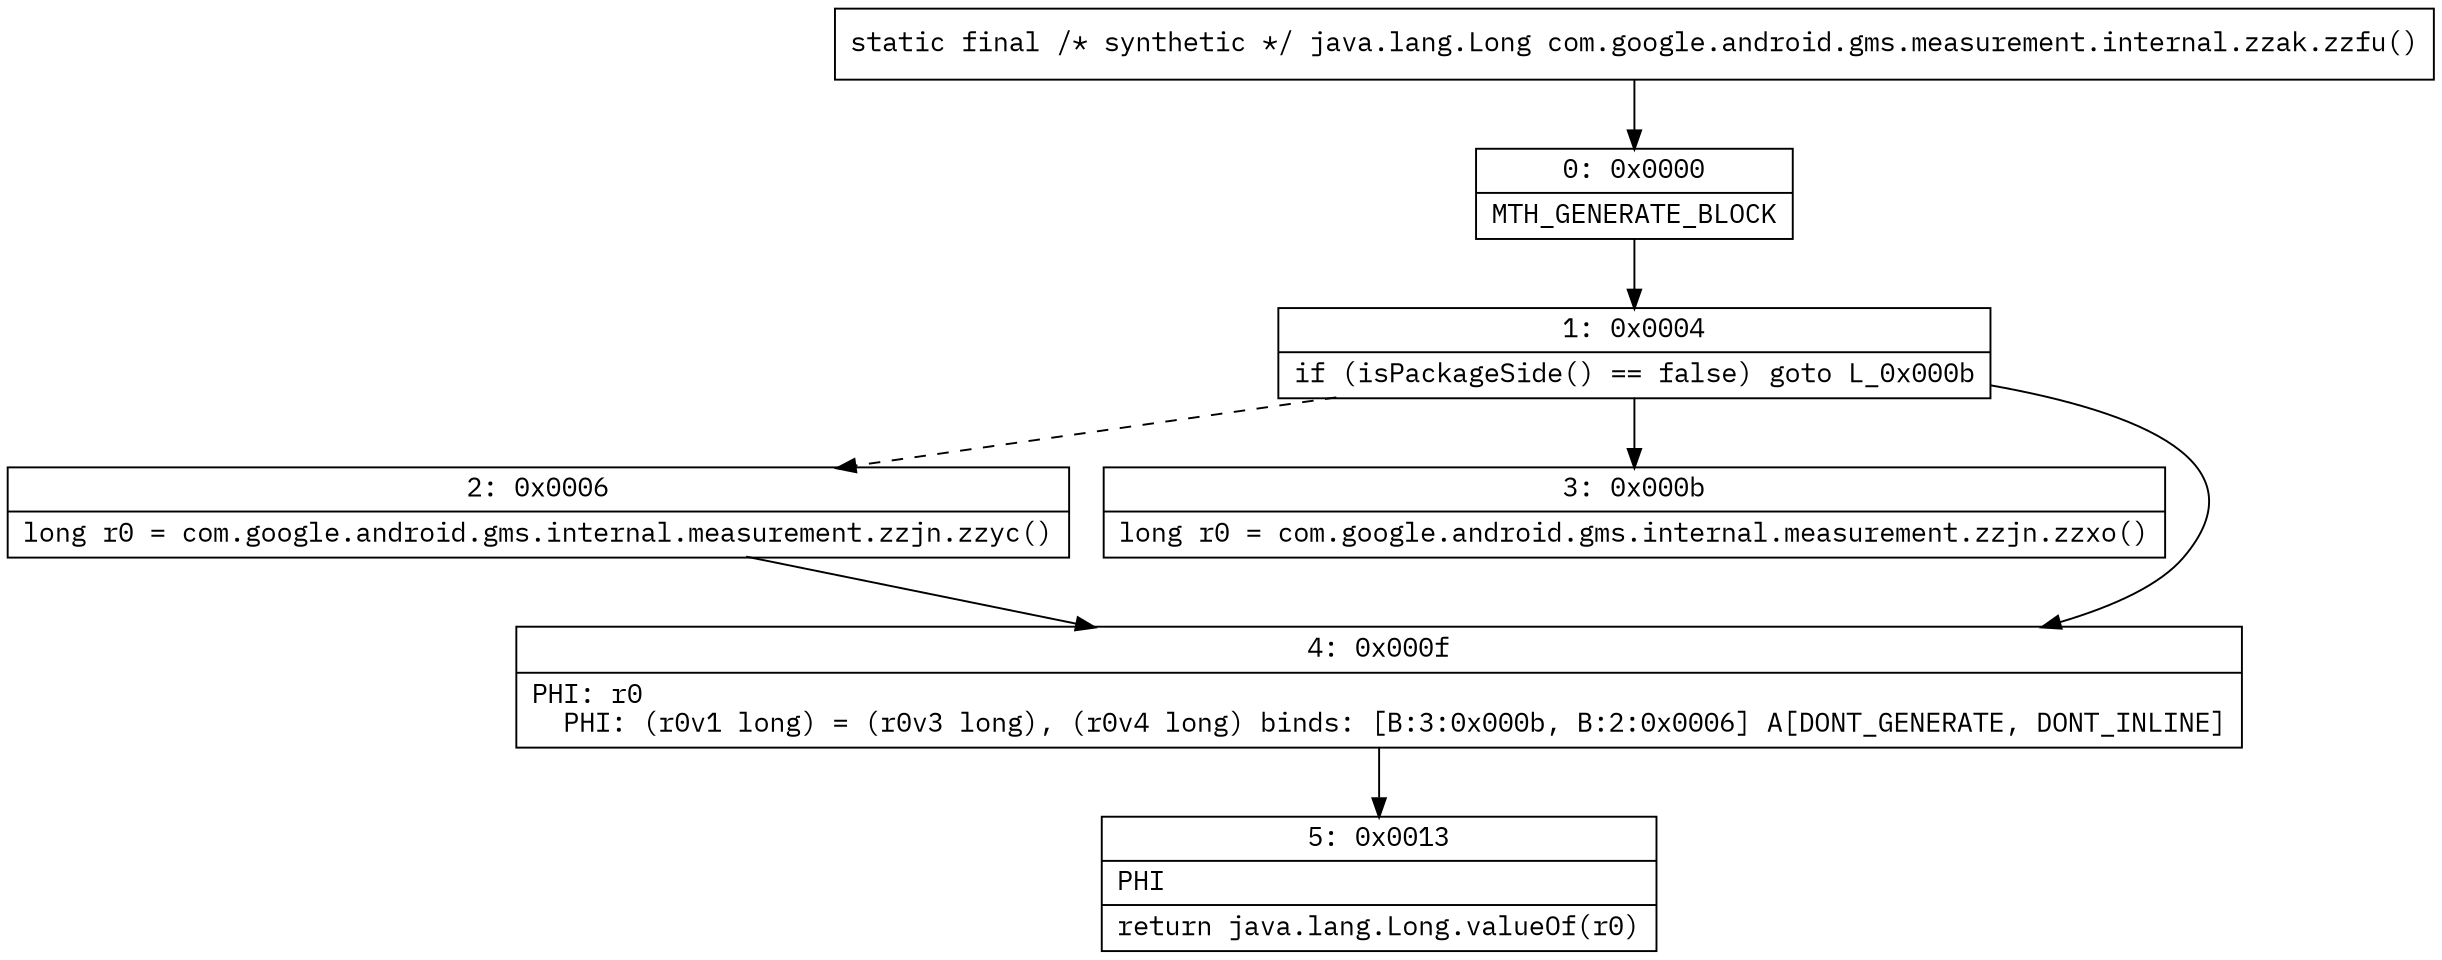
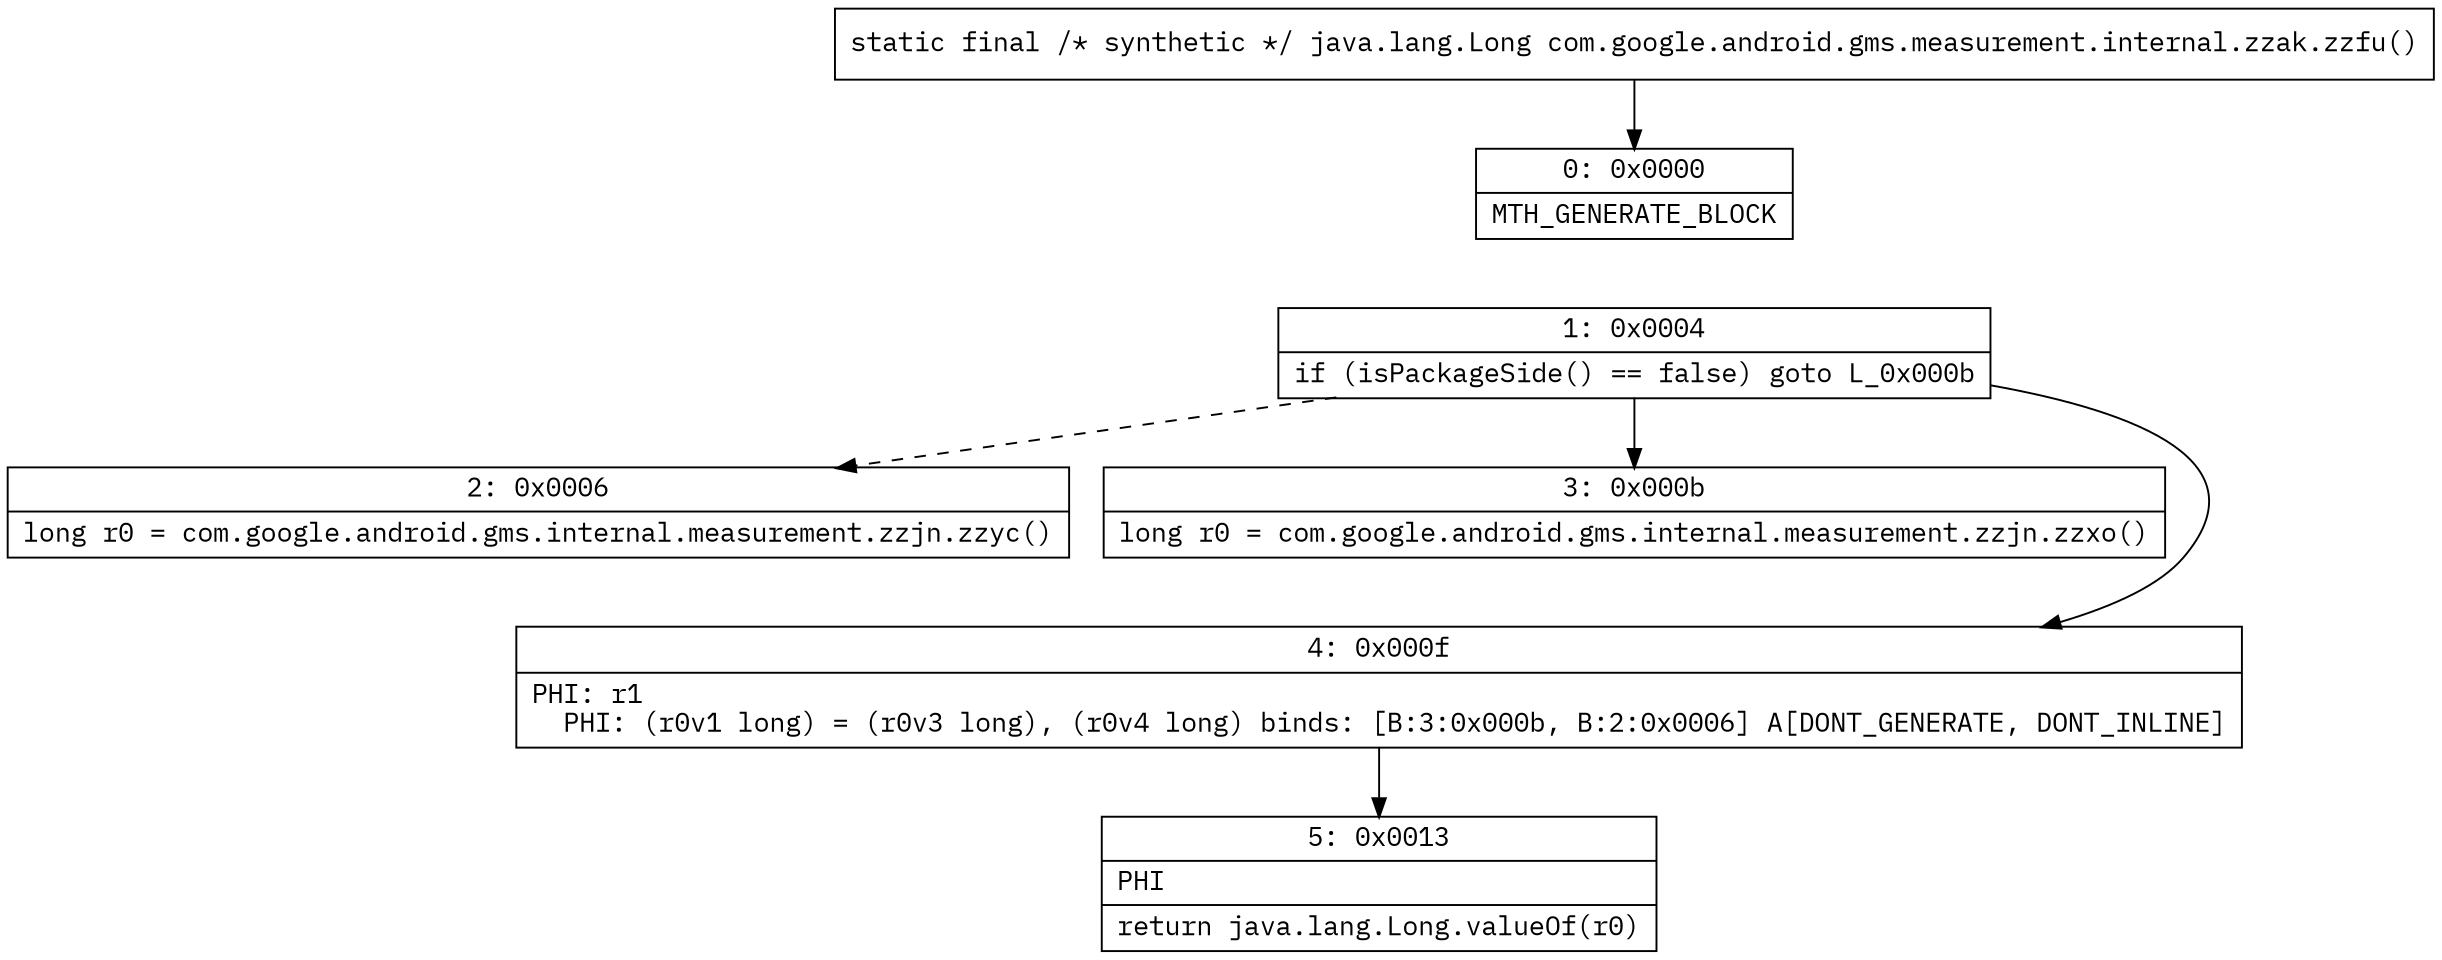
  digraph {
    fontname="IBM Plex Mono"
    node [fontname="IBM Plex Mono" shape=record]
    edge [fontname="IBM Plex Mono"]
    n1 [label="{0\:\ 0x0000|MTH_GENERATE_BLOCK\l}"]
    n2 [label="{1\:\ 0x0004|if (isPackageSide() == false) goto L_0x000b\l}"]
    n3 [label="{2\:\ 0x0006|long r0 = com.google.android.gms.internal.measurement.zzjn.zzyc()\l}"]
    n4 [label="{3\:\ 0x000b|long r0 = com.google.android.gms.internal.measurement.zzjn.zzxo()\l}"]
-   n5 [label="{4\:\ 0x000f|PHI: r0 \l  PHI: (r0v1 long) = (r0v3 long), (r0v4 long) binds: [B:3:0x000b, B:2:0x0006] A[DONT_GENERATE, DONT_INLINE]\l}"]
+   n5 [label="{4\:\ 0x000f|PHI: r1 \l  PHI: (r0v1 long) = (r0v3 long), (r0v4 long) binds: [B:3:0x000b, B:2:0x0006] A[DONT_GENERATE, DONT_INLINE]\l}"]
    n6 [label="{5\:\ 0x0013|PHI\l|return java.lang.Long.valueOf(r0)\l}"]
    n7 [label="{static final \/* synthetic *\/ java.lang.Long com.google.android.gms.measurement.internal.zzak.zzfu() }"]
-   n1 -> n2
    n2 -> n3 [style=dashed]
    n2 -> n4
    n2 -> n5
-   n3 -> n5
    n5 -> n6
    n7 -> n1
  }
